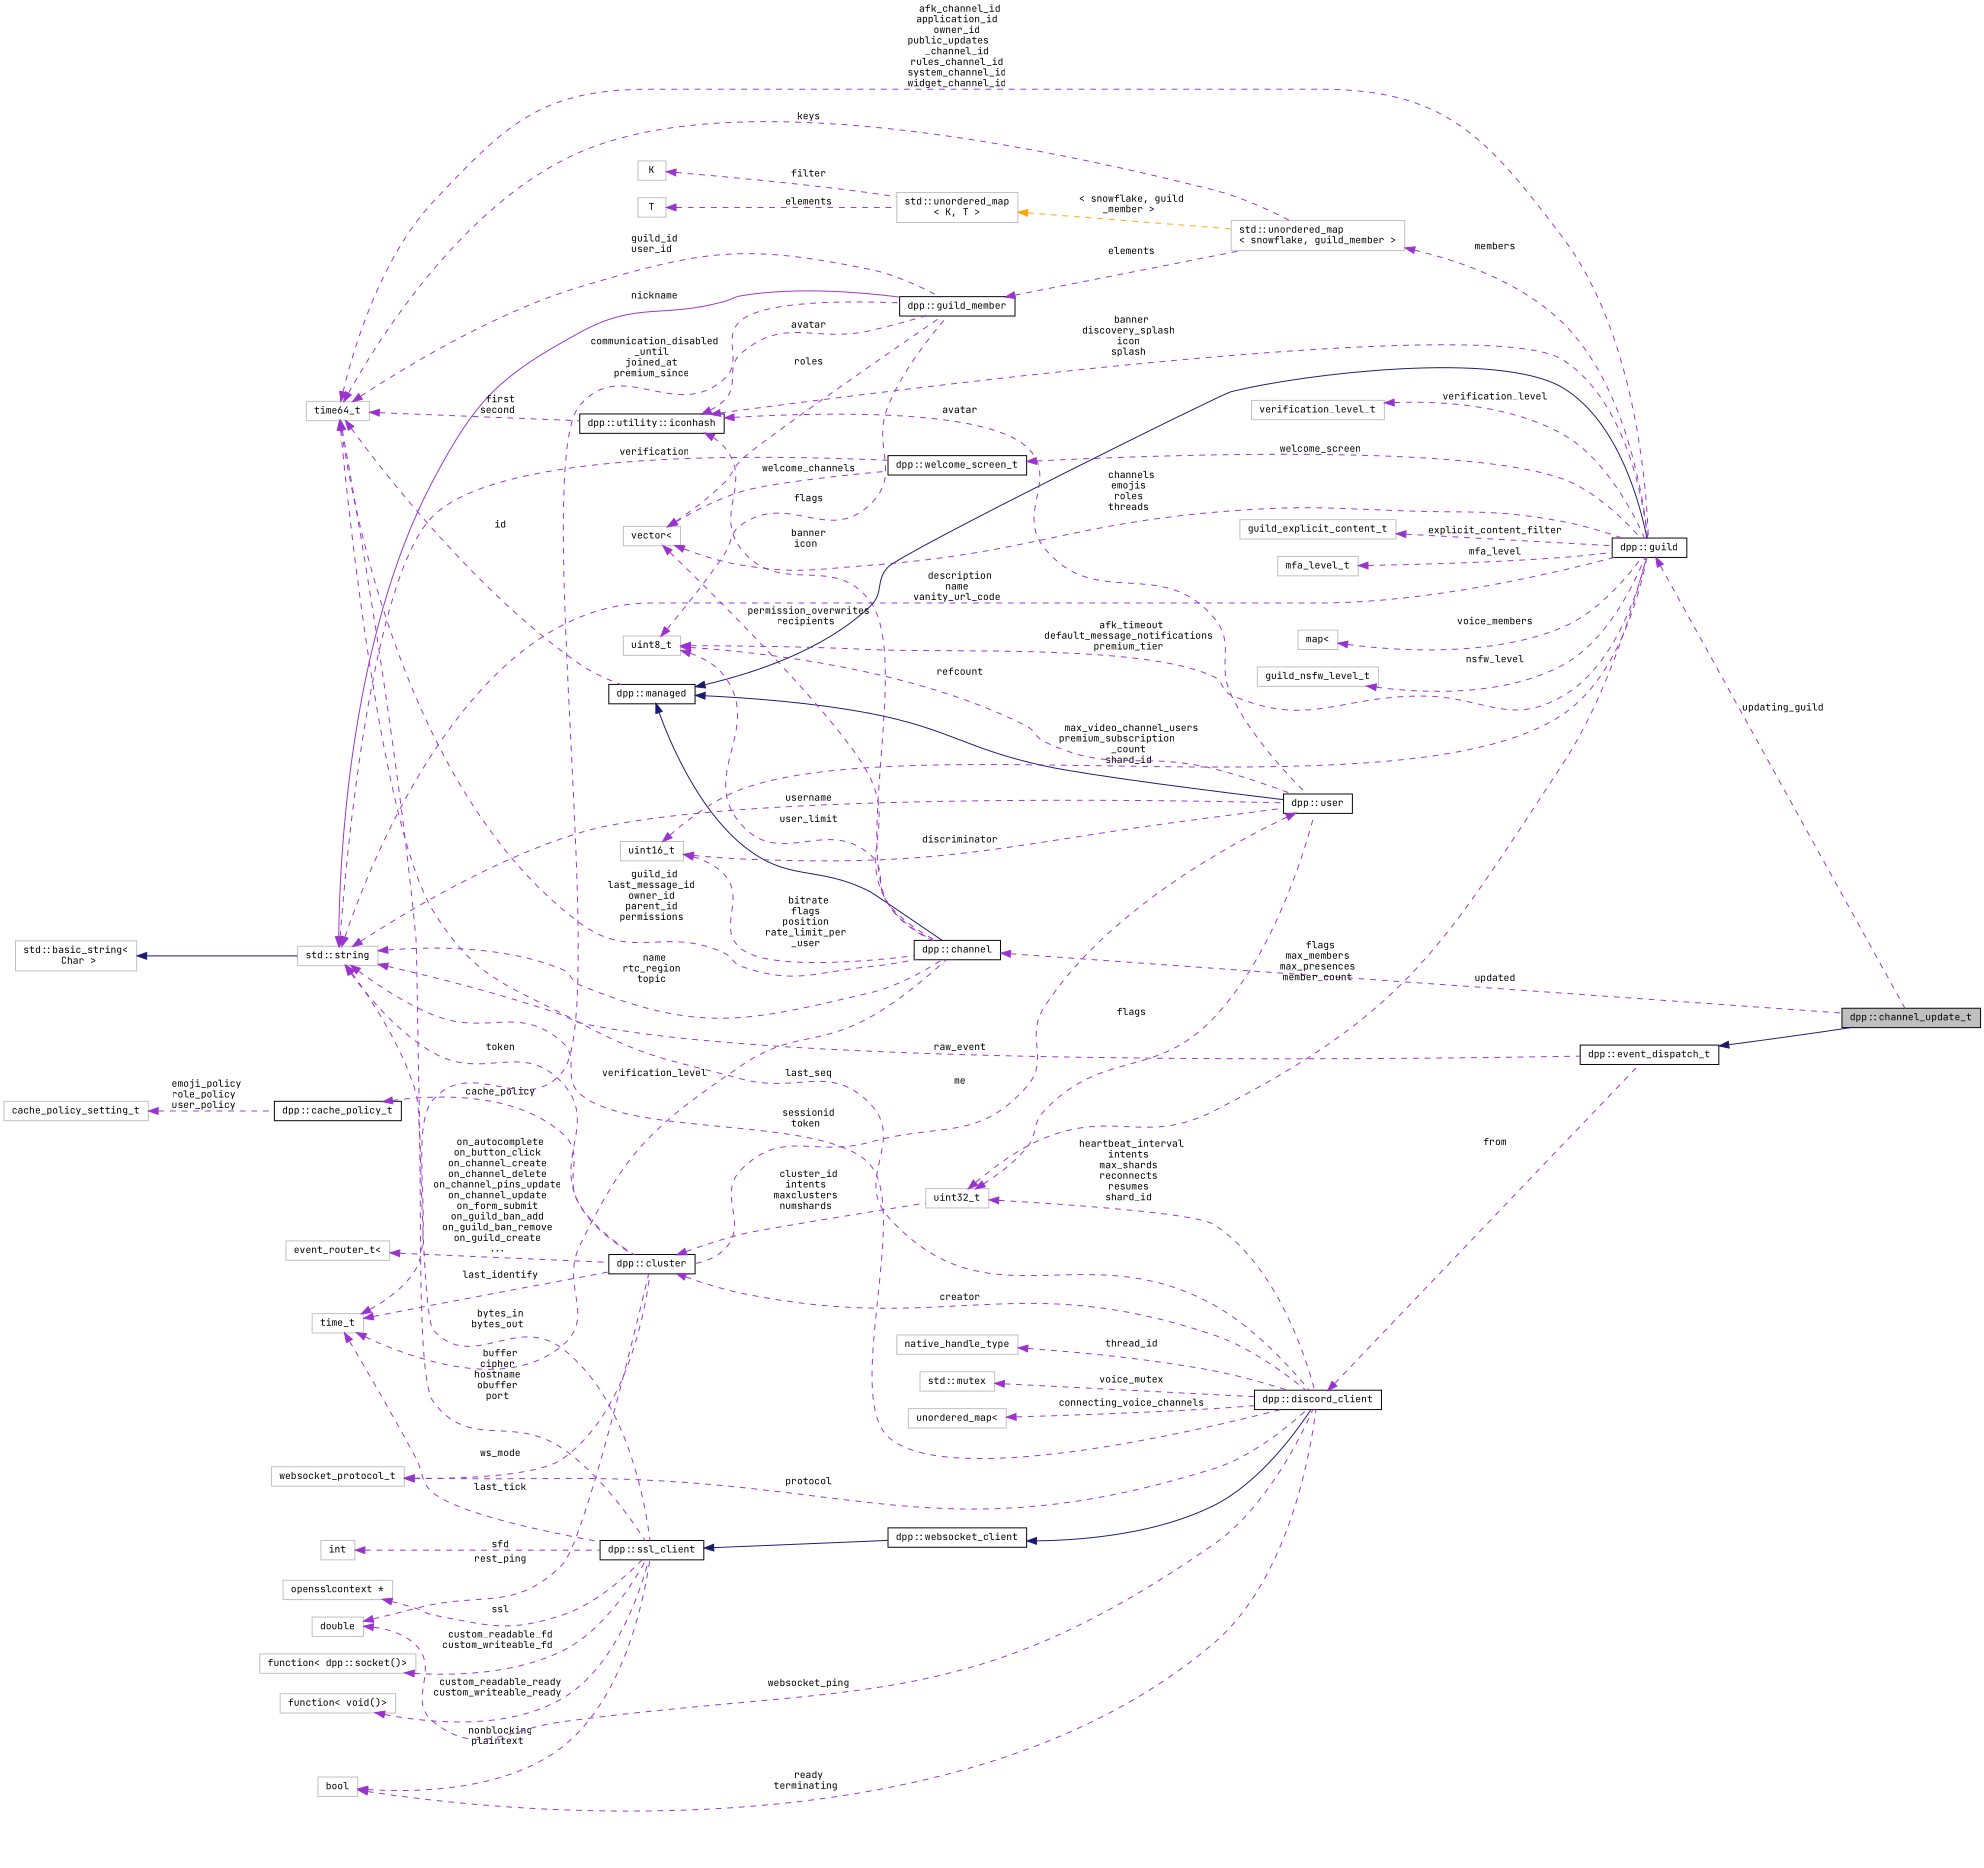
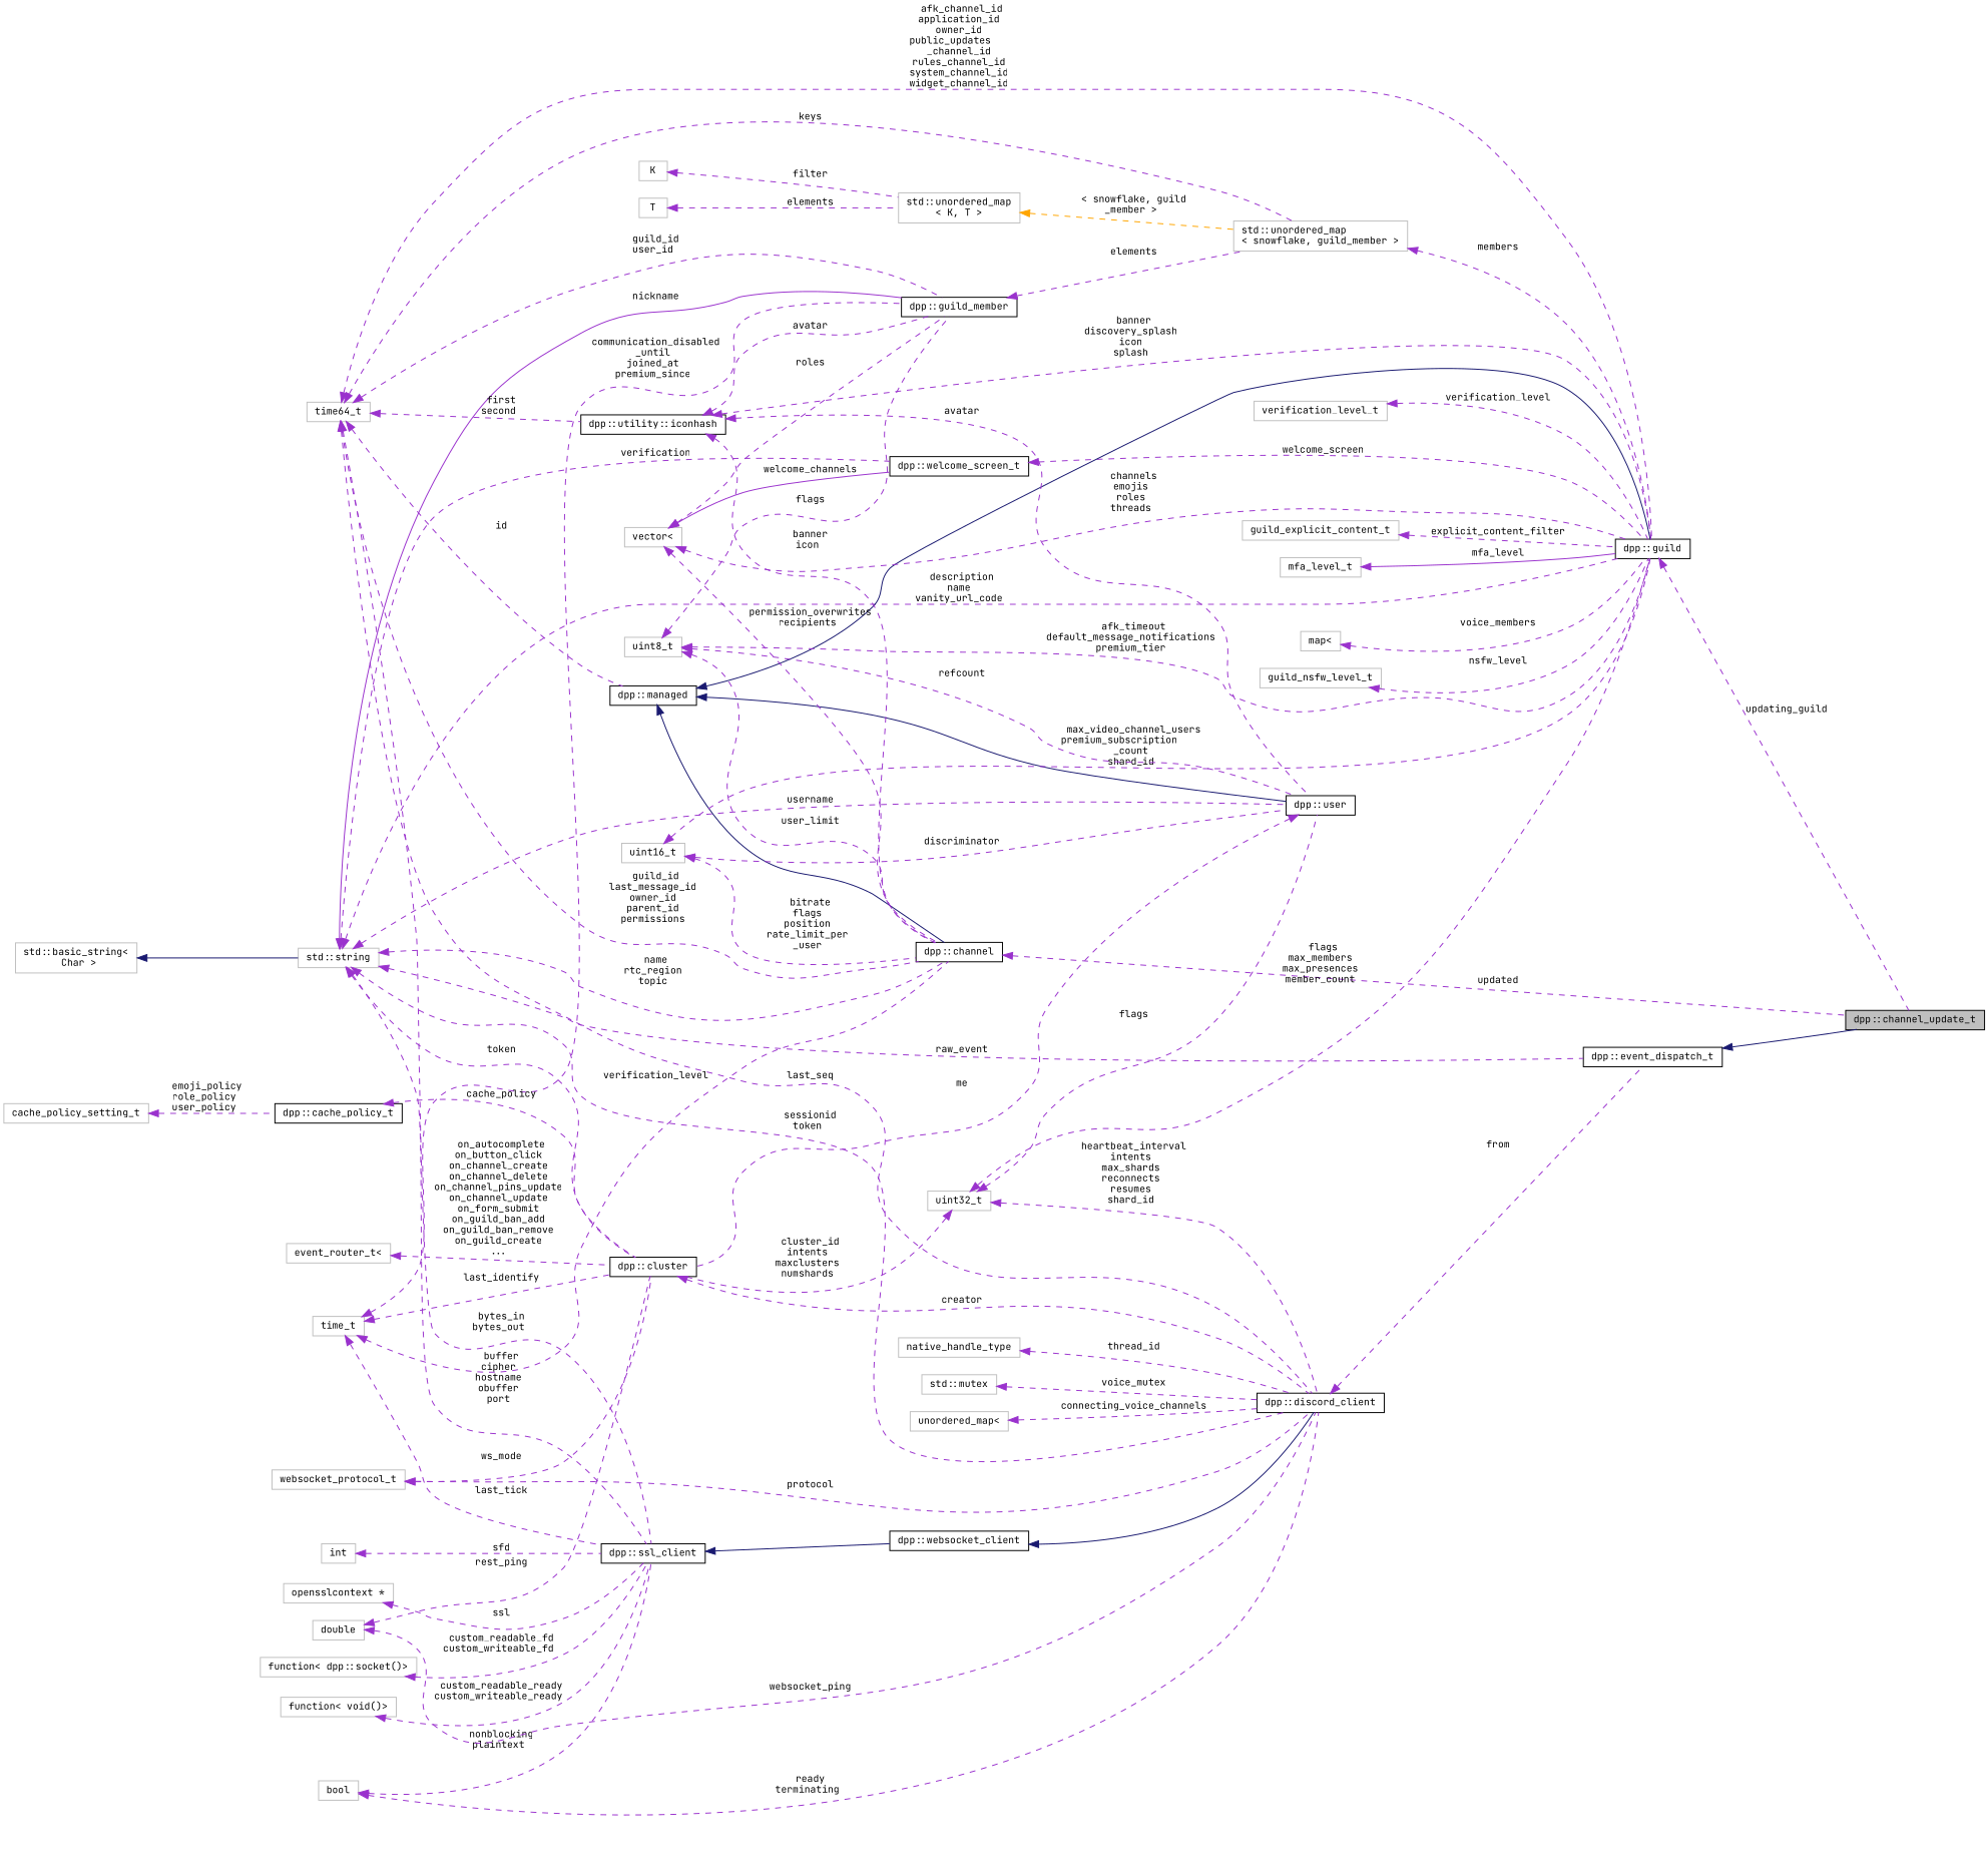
  digraph {
    fontname="JetBrains Mono"
    rankdir=LR
    node [color=grey75 fontname="JetBrains Mono" fontsize=10 shape=record]
    edge [color=darkorchid3 dir=back fontname="JetBrains Mono" fontsize=10 labelfontname=Helvetica labelfontsize=10 style=dashed]
    n1 [color=black fillcolor=grey75 fontcolor=black height=0.2 label="dpp::channel_update_t" style=filled width=0.4]
    n2 [color=black height=0.2 label="dpp::event_dispatch_t" width=0.4]
    n3 [height=0.2 label="std::string" width=0.4]
    n4 [color=black height=0.2 label="dpp::discord_client" width=0.4]
    n5 [color=black height=0.2 label="dpp::ssl_client" width=0.4]
    n6 [color=black height=0.2 label="dpp::cluster" width=0.4]
    n7 [color=black height=0.2 label="dpp::user" width=0.4]
    n8 [color=black height=0.2 label="dpp::guild" width=0.4]
    n9 [color=black height=0.2 label="dpp::guild_member" width=0.4]
    n10 [color=black height=0.2 label="dpp::welcome_screen_t" width=0.4]
    n11 [color=black height=0.2 label="dpp::channel" width=0.4]
    n12 [color=black height=0.2 label="dpp::websocket_client" width=0.4]
    n13 [height=0.2 label="std::unordered_map\l\< snowflake, guild_member \>" width=0.4]
    n14 [height=0.2 label="std::basic_string\<\l Char \>" width=0.4]
    n15 [height=0.2 label=bool width=0.4]
    n16 [height=0.2 label=int width=0.4]
    n17 [height=0.2 label="opensslcontext *" width=0.4]
    n18 [height=0.2 label=time_t width=0.4]
    n19 [height=0.2 label=time64_t width=0.4]
    n20 [color=black height=0.2 label="dpp::managed" width=0.4]
    n21 [color=black height=0.2 label="dpp::utility::iconhash" width=0.4]
    n22 [height=0.2 label="function\< dpp::socket()\>" width=0.4]
    n23 [height=0.2 label="function\< void()\>" width=0.4]
    n24 [height=0.2 label=uint32_t width=0.4]
    n25 [height=0.2 label=double width=0.4]
    n26 [height=0.2 label=uint16_t width=0.4]
    n27 [height=0.2 label=uint8_t width=0.4]
    n28 [color=black height=0.2 label="dpp::cache_policy_t" width=0.4]
    n29 [height=0.2 label=cache_policy_setting_t width=0.4]
    n30 [height=0.2 label=websocket_protocol_t width=0.4]
    n31 [height=0.2 label="event_router_t\<" width=0.4]
    n32 [height=0.2 label=native_handle_type width=0.4]
    n33 [height=0.2 label="std::mutex" width=0.4]
    n34 [height=0.2 label="unordered_map\<" width=0.4]
    n35 [height=0.2 label=verification_level_t width=0.4]
    n36 [height=0.2 label=guild_explicit_content_t width=0.4]
    n37 [height=0.2 label=mfa_level_t width=0.4]
    n38 [height=0.2 label="vector\<" width=0.4]
    n39 [height=0.2 label="std::unordered_map\l\< K, T \>" width=0.4]
    n40 [height=0.2 label=K width=0.4]
    n41 [height=0.2 label=T width=0.4]
    n42 [height=0.2 label="map\<" width=0.4]
    n43 [height=0.2 label=guild_nsfw_level_t width=0.4]
    n2 -> n1 [color=midnightblue style=solid]
    n3 -> n2 [label=" raw_event"]
    n3 -> n4 [label=" sessionid\ntoken"]
    n3 -> n5 [label=" buffer\ncipher\nhostname\nobuffer\nport"]
    n3 -> n6 [label=" token"]
    n3 -> n7 [label=" username"]
    n3 -> n8 [label=" description\nname\nvanity_url_code"]
    n3 -> n9 [label=" nickname" style=solid]
    n3 -> n10 [label=" verification"]
    n3 -> n11 [label=" name\nrtc_region\ntopic"]
    n4 -> n2 [label=" from"]
    n5 -> n12 [color=midnightblue style=solid]
    n6 -> n4 [label=" creator"]
    n7 -> n6 [label=" me"]
    n8 -> n1 [label=" updating_guild"]
    n9 -> n13 [label=" elements"]
    n10 -> n8 [label=" welcome_screen"]
    n11 -> n1 [label=" updated"]
    n12 -> n4 [color=midnightblue style=solid]
    n13 -> n8 [label=" members"]
    n14 -> n3 [color=midnightblue style=solid]
    n15 -> n4 [label=" ready\nterminating"]
    n15 -> n5 [label=" nonblocking\nplaintext"]
    n16 -> n5 [label=" sfd"]
    n17 -> n5 [label=" ssl"]
    n18 -> n5 [label=" last_tick"]
    n18 -> n6 [label=" last_identify"]
    n18 -> n9 [label=" communication_disabled\l_until\njoined_at\npremium_since"]
    n18 -> n11 [label=" verification_level"]
    n19 -> n4 [label=" last_seq"]
    n19 -> n5 [label=" bytes_in\nbytes_out"]
    n19 -> n8 [label=" afk_channel_id\napplication_id\nowner_id\npublic_updates\l_channel_id\nrules_channel_id\nsystem_channel_id\nwidget_channel_id"]
    n19 -> n9 [label=" guild_id\nuser_id"]
    n19 -> n11 [label=" guild_id\nlast_message_id\nowner_id\nparent_id\npermissions"]
    n19 -> n13 [label=" keys"]
    n19 -> n20 [label=" id"]
    n19 -> n21 [label=" first\nsecond"]
    n20 -> n7 [color=midnightblue style=solid]
    n20 -> n8 [color=midnightblue style=solid]
    n20 -> n11 [color=midnightblue style=solid]
    n21 -> n7 [label=" avatar"]
    n21 -> n8 [label=" banner\ndiscovery_splash\nicon\nsplash"]
    n21 -> n9 [label=" avatar"]
    n21 -> n11 [label=" banner\nicon"]
    n22 -> n5 [label=" custom_readable_fd\ncustom_writeable_fd"]
    n23 -> n5 [label=" custom_readable_ready\ncustom_writeable_ready"]
    n24 -> n4 [label=" heartbeat_interval\nintents\nmax_shards\nreconnects\nresumes\nshard_id"]
-   n6 -> n24 [label=" cluster_id\nintents\nmaxclusters\nnumshards"]
+   n24 -> n6 [label=" cluster_id\nintents\nmaxclusters\nnumshards"]
    n24 -> n7 [label=" flags"]
    n24 -> n8 [label=" flags\nmax_members\nmax_presences\nmember_count"]
    n25 -> n4 [label=" websocket_ping"]
    n25 -> n6 [label=" rest_ping"]
    n26 -> n7 [label=" discriminator"]
    n26 -> n8 [label=" max_video_channel_users\npremium_subscription\l_count\nshard_id"]
    n26 -> n11 [label=" bitrate\nflags\nposition\nrate_limit_per\l_user"]
    n27 -> n7 [label=" refcount"]
    n27 -> n8 [label=" afk_timeout\ndefault_message_notifications\npremium_tier"]
    n27 -> n9 [label=" flags"]
    n27 -> n11 [label=" user_limit"]
    n28 -> n6 [label=" cache_policy"]
    n29 -> n28 [label=" emoji_policy\nrole_policy\nuser_policy"]
    n30 -> n4 [label=" protocol"]
    n30 -> n6 [label=" ws_mode"]
    n31 -> n6 [label=" on_autocomplete\non_button_click\non_channel_create\non_channel_delete\non_channel_pins_update\non_channel_update\non_form_submit\non_guild_ban_add\non_guild_ban_remove\non_guild_create\n..."]
    n32 -> n4 [label=" thread_id"]
    n33 -> n4 [label=" voice_mutex"]
    n34 -> n4 [label=" connecting_voice_channels"]
    n35 -> n8 [label=" verification_level"]
    n36 -> n8 [label=" explicit_content_filter"]
-   n37 -> n8 [label=" mfa_level"]
+   n37 -> n8 [label=" mfa_level" style=solid]
    n38 -> n8 [label=" channels\nemojis\nroles\nthreads"]
    n38 -> n9 [label=" roles"]
-   n38 -> n10 [label=" welcome_channels"]
+   n38 -> n10 [label=" welcome_channels" style=solid]
    n38 -> n11 [label=" permission_overwrites\nrecipients"]
    n39 -> n13 [color=orange label=" \< snowflake, guild\l_member \>"]
    n40 -> n39 [label=" filter"]
    n41 -> n39 [label=" elements"]
    n42 -> n8 [label=" voice_members"]
    n43 -> n8 [label=" nsfw_level"]
  }
